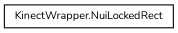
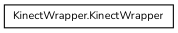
  digraph {
    rankdir=LR
    fontname=Nunito
-   n1 [color=black fillcolor=white fontname=Nunito fontsize=10 height=0.2 label="KinectWrapper.NuiLockedRect" shape=record style=filled width=0.4]
+   n1 [color=black fillcolor=white fontname=Nunito fontsize=10 height=0.2 label="KinectWrapper.KinectWrapper" shape=record style=filled width=0.4]
  }
